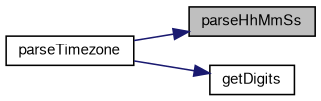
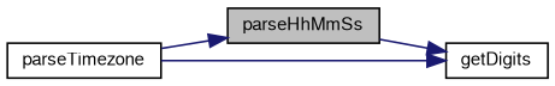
  digraph {
    rankdir=LR
    node [color=black fillcolor=white fontname=FreeSans fontsize=10 shape=record style=filled]
    edge [color=midnightblue fontname=FreeSans fontsize=10 labelfontname=FreeSans labelfontsize=10 style=solid]
    n1 [fillcolor=grey75 fontcolor=black height=0.2 label=parseHhMmSs width=0.4]
    n2 [height=0.2 label=getDigits width=0.4]
    n3 [height=0.2 label=parseTimezone width=0.4]
+   n1 -> n2
    n3 -> n1
    n3 -> n2
  }
